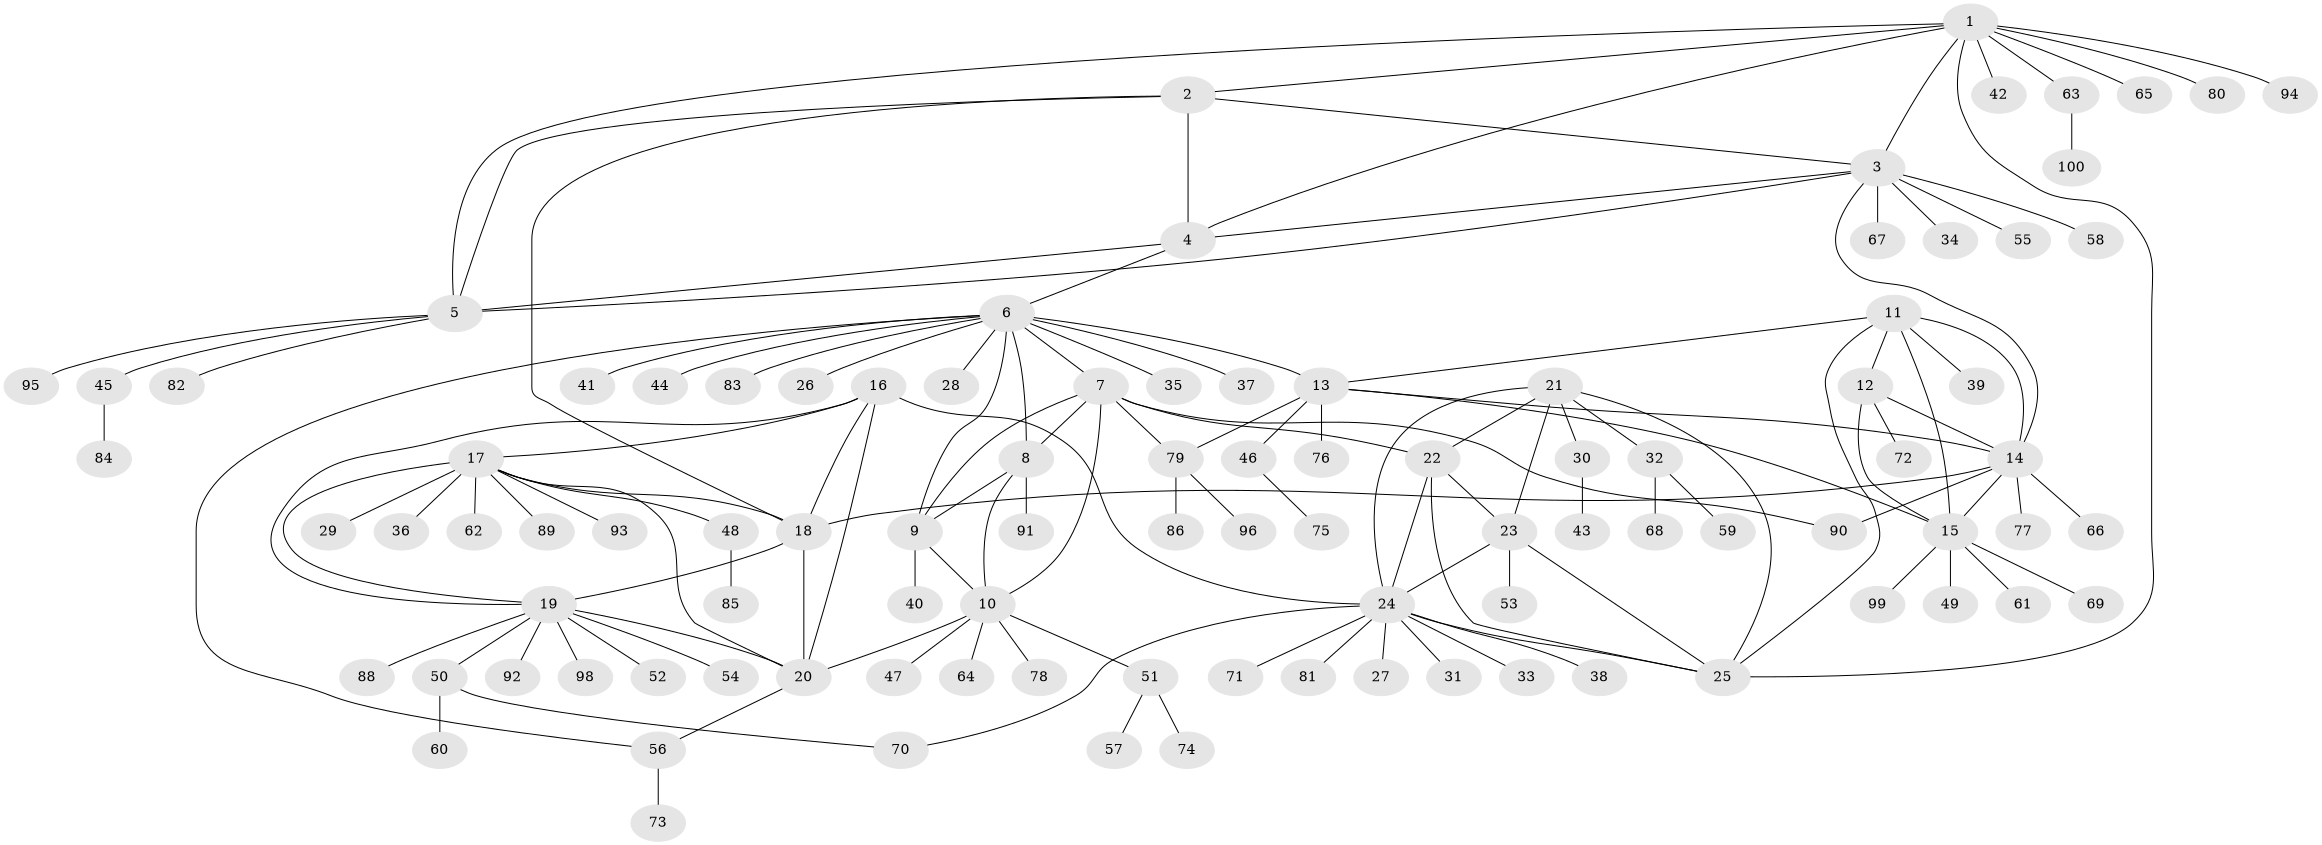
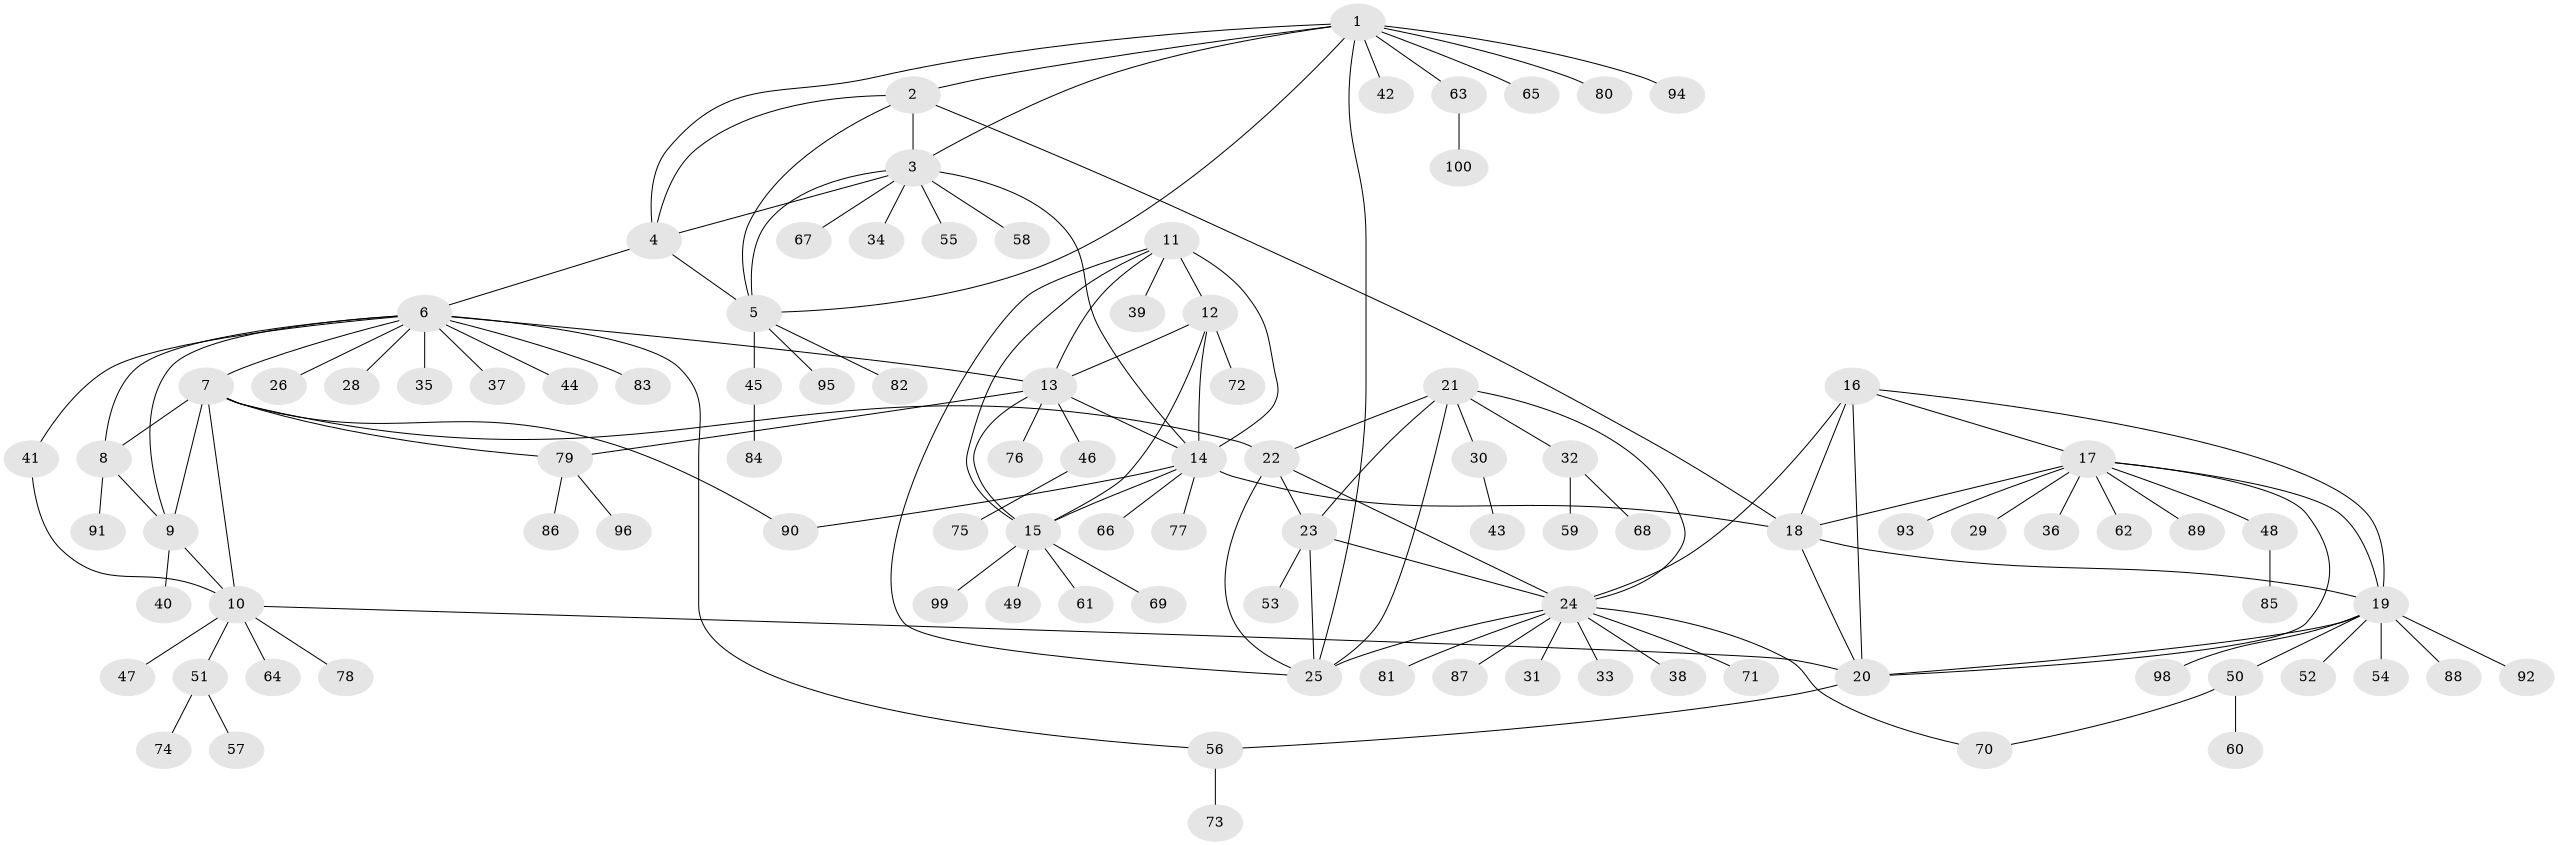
  graph {
    node [color=gray90 style=filled]
    1
    2
    3
    4
    5
    25
    42
    63
    65
    80
    94
    18
    14
    34
    55
    58
    67
    6
    45
    82
    95
    100
    20
    19
    90
    15
    66
    77
    7
    8
    9
    13
    26
    28
    35
    37
    41
    44
    56
    83
    84
    10
    22
    79
    91
    40
    47
    51
    64
    78
    46
    76
    73
    24
    23
    86
    96
    57
    74
    11
    12
    39
    72
    49
    61
    69
    99
    75
    16
    17
    29
    36
    48
    62
    89
    93
    50
    52
    54
    88
    92
    98
-   27
+   27 [label=87]
    31
    33
    38
    70
    71
    81
    85
    60
    21
    30
    32
    53
    43
    59
    68
    1 -- 2
    1 -- 3
    1 -- 4
    1 -- 5
    1 -- 25
    1 -- 42
    1 -- 63
    1 -- 65
    1 -- 80
    1 -- 94
    2 -- 3
    2 -- 4
    2 -- 5
    2 -- 18
    3 -- 4
    3 -- 5
    3 -- 14
    3 -- 34
    3 -- 55
    3 -- 58
    3 -- 67
    4 -- 5
    4 -- 6
    5 -- 45
    5 -- 82
    5 -- 95
    63 -- 100
    18 -- 20
    18 -- 19
    14 -- 18
    14 -- 90
    14 -- 15
    14 -- 66
    14 -- 77
    6 -- 7
    6 -- 8
    6 -- 9
    6 -- 13
    6 -- 26
    6 -- 28
    6 -- 35
    6 -- 37
    6 -- 41
    6 -- 44
    6 -- 56
    6 -- 83
    45 -- 84
    20 -- 56
    19 -- 20
    19 -- 50
    19 -- 52
    19 -- 54
    19 -- 88
    19 -- 92
    19 -- 98
    15 -- 49
    15 -- 61
    15 -- 69
    15 -- 99
    7 -- 90
    7 -- 8
    7 -- 9
    7 -- 10
    7 -- 22
    7 -- 79
    8 -- 9
-   8 -- 10
+   41 -- 10
    8 -- 91
    9 -- 10
    9 -- 40
    13 -- 14
    13 -- 15
    13 -- 79
    13 -- 46
    13 -- 76
    56 -- 73
    10 -- 20
    10 -- 47
    10 -- 51
    10 -- 64
    10 -- 78
    22 -- 25
    22 -- 24
    22 -- 23
    79 -- 86
    79 -- 96
    51 -- 57
    51 -- 74
    46 -- 75
    24 -- 25
    24 -- 27
    24 -- 31
    24 -- 33
    24 -- 38
    24 -- 70
    24 -- 71
    24 -- 81
    23 -- 25
    23 -- 24
    23 -- 53
    11 -- 25
    11 -- 14
    11 -- 15
    11 -- 13
    11 -- 12
    11 -- 39
    12 -- 14
    12 -- 15
+   12 -- 13
    12 -- 72
    16 -- 18
    16 -- 20
    16 -- 19
    16 -- 24
    16 -- 17
    17 -- 18
    17 -- 20
    17 -- 19
    17 -- 29
    17 -- 36
    17 -- 48
    17 -- 62
    17 -- 89
    17 -- 93
    48 -- 85
    50 -- 70
    50 -- 60
    21 -- 25
    21 -- 22
    21 -- 24
    21 -- 23
    21 -- 30
    21 -- 32
    30 -- 43
    32 -- 59
    32 -- 68
  }
